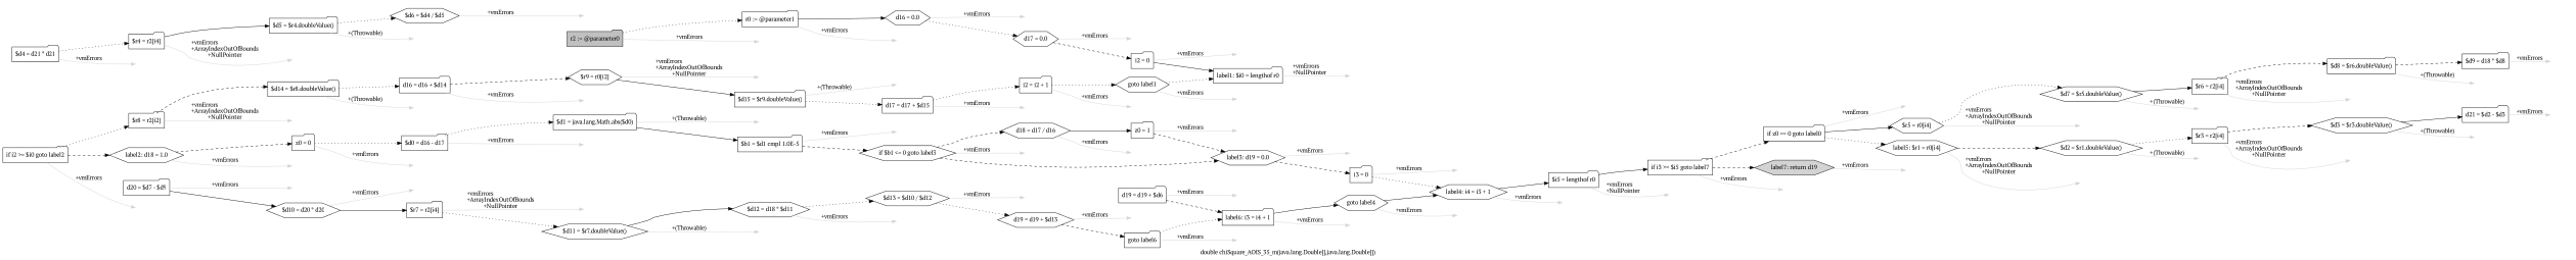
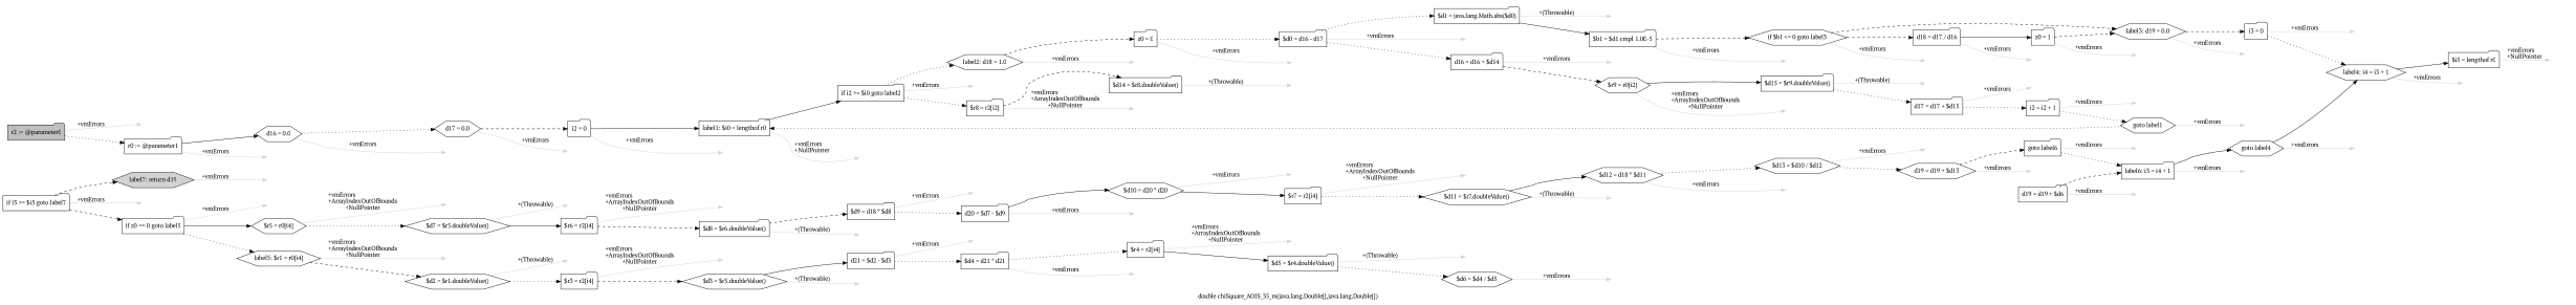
  digraph {
    fontname="PT Serif"
    label="double chiSquare_AOIS_35_m(java.lang.Double[],java.lang.Double[])"
    rankdir=LR
    node [fontname="PT Serif" shape=box style=invis]
    edge [color=black fontname="PT Serif"]
    n1 [fillcolor=gray label="r2 := @parameter0" shape=folder style=filled]
    n2 [label="r0 := @parameter1" shape=folder style=""]
    n3 [label=Esc]
    n4 [label="d16 = 0.0" shape=hexagon style=""]
    n5 [label=Esc]
    n6 [label="d17 = 0.0" shape=hexagon style=""]
    n7 [label=Esc]
    n8 [label="i2 = 0" shape=folder style=""]
    n9 [label=Esc]
    n10 [label="label1: $i0 = lengthof r0" shape=folder style=""]
    n11 [label=Esc]
    n12 [label="if i2 >= $i0 goto label2" shape=folder style=""]
    n13 [label=Esc]
    n14 [label="$r8 = r2[i2]" shape=folder style=""]
    n15 [label="label2: d18 = 1.0" shape=hexagon style=""]
    n16 [label=Esc]
    n17 [label="$d14 = $r8.doubleValue()" shape=folder style=""]
    n18 [label=Esc]
    n19 [label="z0 = 0" shape=folder style=""]
    n20 [label=Esc]
    n21 [label="d16 = d16 + $d14" shape=folder style=""]
    n22 [label=Esc]
    n23 [label="$d0 = d16 - d17" shape=folder style=""]
    n24 [label=Esc]
    n25 [label="$r9 = r0[i2]" shape=hexagon style=""]
    n26 [label=Esc]
    n27 [label="$d15 = $r9.doubleValue()" shape=folder style=""]
    n28 [label=Esc]
    n29 [label="d17 = d17 + $d15" shape=folder style=""]
    n30 [label=Esc]
    n31 [label="i2 = i2 + 1" shape=folder style=""]
    n32 [label=Esc]
    n33 [label="goto label1" shape=hexagon style=""]
    n34 [label=Esc]
    n35 [label=Esc]
    n36 [label="$d1 = java.lang.Math.abs($d0)" shape=folder style=""]
    n37 [label=Esc]
    n38 [label="$b1 = $d1 cmpl 1.0E-5" shape=folder style=""]
    n39 [label=Esc]
    n40 [label="if $b1 <= 0 goto label3" shape=hexagon style=""]
    n41 [label=Esc]
-   n42 [label="d18 = d17 / d16" shape=hexagon style=""]
+   n42 [label="d18 = d17 / d16" shape=folder style=""]
    n43 [label="label3: d19 = 0.0" shape=hexagon style=""]
    n44 [label=Esc]
    n45 [label="z0 = 1" shape=folder style=""]
    n46 [label=Esc]
    n47 [label="i3 = 0" shape=folder style=""]
    n48 [label=Esc]
    n49 [label=Esc]
    n50 [label="label4: i4 = i3 + 1" shape=hexagon style=""]
    n51 [label=Esc]
    n52 [label="$i5 = lengthof r0" shape=folder style=""]
    n53 [label=Esc]
    n54 [label="if i3 >= $i5 goto label7" shape=folder style=""]
    n55 [label=Esc]
-   n56 [label="if z0 == 0 goto label0" shape=folder style=""]
+   n56 [label="if z0 == 0 goto label5" shape=folder style=""]
    n57 [fillcolor=lightgray label="label7: return d19" shape=hexagon style=filled]
    n58 [label=Esc]
    n59 [label="$r5 = r0[i4]" shape=hexagon style=""]
    n60 [label="label5: $r1 = r0[i4]" shape=hexagon style=""]
    n61 [label=Esc]
    n62 [label=Esc]
    n63 [label="$d7 = $r5.doubleValue()" shape=hexagon style=""]
    n64 [label=Esc]
    n65 [label="$d2 = $r1.doubleValue()" shape=hexagon style=""]
    n66 [label=Esc]
    n67 [label="$r6 = r2[i4]" shape=folder style=""]
    n68 [label=Esc]
    n69 [label="$r3 = r2[i4]" shape=folder style=""]
    n70 [label=Esc]
    n71 [label="$d8 = $r6.doubleValue()" shape=folder style=""]
    n72 [label=Esc]
    n73 [label="$d9 = d18 * $d8" shape=folder style=""]
    n74 [label=Esc]
    n75 [label="d20 = $d7 - $d9" shape=folder style=""]
    n76 [label=Esc]
    n77 [label="$d10 = d20 * d20" shape=hexagon style=""]
    n78 [label=Esc]
    n79 [label="$r7 = r2[i4]" shape=folder style=""]
    n80 [label=Esc]
    n81 [label="$d11 = $r7.doubleValue()" shape=hexagon style=""]
    n82 [label=Esc]
    n83 [label="$d12 = d18 * $d11" shape=hexagon style=""]
    n84 [label=Esc]
    n85 [label="$d13 = $d10 / $d12" shape=hexagon style=""]
    n86 [label=Esc]
    n87 [label="d19 = d19 + $d13" shape=hexagon style=""]
    n88 [label=Esc]
    n89 [label="goto label6" shape=folder style=""]
    n90 [label=Esc]
    n91 [label="label6: i3 = i4 + 1" shape=folder style=""]
    n92 [label=Esc]
    n93 [label="goto label4" shape=hexagon style=""]
    n94 [label=Esc]
    n95 [label=Esc]
    n96 [label="$d3 = $r3.doubleValue()" shape=hexagon style=""]
    n97 [label=Esc]
    n98 [label="d21 = $d2 - $d3" shape=folder style=""]
    n99 [label=Esc]
    n100 [label="$d4 = d21 * d21" shape=folder style=""]
    n101 [label=Esc]
    n102 [label="$r4 = r2[i4]" shape=folder style=""]
    n103 [label=Esc]
    n104 [label="$d5 = $r4.doubleValue()" shape=folder style=""]
    n105 [label=Esc]
    n106 [label="$d6 = $d4 / $d5" shape=hexagon style=""]
    n107 [label=Esc]
    n108 [label=Esc]
    n109 [label="d19 = d19 + $d6" shape=folder style=""]
    n110 [label=Esc]
    n1 -> n2 [style=dotted]
    n1 -> n3 [color=lightgray label="\l+vmErrors"]
    n2 -> n4 [style=solid]
    n2 -> n5 [color=lightgray label="\l+vmErrors"]
    n4 -> n6 [style=dotted]
    n4 -> n7 [color=lightgray label="\l+vmErrors"]
    n6 -> n8 [style=dashed]
    n6 -> n9 [color=lightgray label="\l+vmErrors"]
    n8 -> n10 [style=solid]
    n8 -> n11 [color=lightgray label="\l+vmErrors"]
+   n10 -> n12 [style=solid]
    n10 -> n13 [color=lightgray label="\l+vmErrors\l+NullPointer"]
    n12 -> n14 [style=dotted]
-   n12 -> n15 [style=dashed]
+   n12 -> n15 [style=dotted]
    n12 -> n16 [color=lightgray label="\l+vmErrors"]
    n14 -> n17 [style=dashed]
    n14 -> n18 [color=lightgray label="\l+vmErrors\l+ArrayIndexOutOfBounds\l+NullPointer"]
    n15 -> n19 [style=dashed]
    n15 -> n20 [color=lightgray label="\l+vmErrors"]
-   n17 -> n21 [style=dotted]
+   n23 -> n21 [style=dotted]
    n17 -> n22 [color=lightgray label="\l+(Throwable)"]
    n19 -> n23 [style=dotted]
    n19 -> n24 [color=lightgray label="\l+vmErrors"]
    n21 -> n25 [style=dashed]
    n21 -> n26 [color=lightgray label="\l+vmErrors"]
    n23 -> n36 [style=dotted]
    n23 -> n37 [color=lightgray label="\l+vmErrors"]
    n25 -> n27 [style=solid]
    n25 -> n28 [color=lightgray label="\l+vmErrors\l+ArrayIndexOutOfBounds\l+NullPointer"]
    n27 -> n29 [style=dotted]
    n27 -> n30 [color=lightgray label="\l+(Throwable)"]
    n29 -> n31 [style=dotted]
    n29 -> n32 [color=lightgray label="\l+vmErrors"]
    n31 -> n33 [style=dotted]
    n31 -> n34 [color=lightgray label="\l+vmErrors"]
    n33 -> n10 [style=dotted]
    n33 -> n35 [color=lightgray label="\l+vmErrors"]
    n36 -> n38 [style=solid]
    n36 -> n39 [color=lightgray label="\l+(Throwable)"]
    n38 -> n40 [style=dashed]
    n38 -> n41 [color=lightgray label="\l+vmErrors"]
    n40 -> n42 [style=dashed]
    n40 -> n43 [style=dashed]
    n40 -> n44 [color=lightgray label="\l+vmErrors"]
    n42 -> n45 [style=solid]
    n42 -> n46 [color=lightgray label="\l+vmErrors"]
    n43 -> n47 [style=dashed]
    n43 -> n48 [color=lightgray label="\l+vmErrors"]
    n45 -> n43 [style=dashed]
    n45 -> n49 [color=lightgray label="\l+vmErrors"]
    n47 -> n50 [style=dotted]
    n47 -> n51 [color=lightgray label="\l+vmErrors"]
    n50 -> n52 [style=solid]
    n50 -> n53 [color=lightgray label="\l+vmErrors"]
-   n52 -> n54 [style=solid]
    n52 -> n55 [color=lightgray label="\l+vmErrors\l+NullPointer"]
    n54 -> n56 [style=dashed]
    n54 -> n57 [style=dashed]
    n54 -> n58 [color=lightgray label="\l+vmErrors"]
    n56 -> n59 [style=solid]
    n56 -> n60 [style=dotted]
    n56 -> n61 [color=lightgray label="\l+vmErrors"]
    n57 -> n62 [color=lightgray label="\l+vmErrors"]
    n59 -> n63 [style=dotted]
    n59 -> n64 [color=lightgray label="\l+vmErrors\l+ArrayIndexOutOfBounds\l+NullPointer"]
    n60 -> n65 [style=dashed]
    n60 -> n66 [color=lightgray label="\l+vmErrors\l+ArrayIndexOutOfBounds\l+NullPointer"]
    n63 -> n67 [style=solid]
    n63 -> n68 [color=lightgray label="\l+(Throwable)"]
    n65 -> n69 [style=dotted]
    n65 -> n70 [color=lightgray label="\l+(Throwable)"]
    n67 -> n71 [style=dashed]
    n67 -> n72 [color=lightgray label="\l+vmErrors\l+ArrayIndexOutOfBounds\l+NullPointer"]
    n69 -> n96 [style=dashed]
    n69 -> n97 [color=lightgray label="\l+vmErrors\l+ArrayIndexOutOfBounds\l+NullPointer"]
    n71 -> n73 [style=dashed]
    n71 -> n74 [color=lightgray label="\l+(Throwable)"]
+   n73 -> n75 [style=dotted]
    n73 -> n76 [color=lightgray label="\l+vmErrors"]
    n75 -> n77 [style=solid]
    n75 -> n78 [color=lightgray label="\l+vmErrors"]
    n77 -> n79 [style=solid]
    n77 -> n80 [color=lightgray label="\l+vmErrors"]
    n79 -> n81 [style=dotted]
    n79 -> n82 [color=lightgray label="\l+vmErrors\l+ArrayIndexOutOfBounds\l+NullPointer"]
    n81 -> n83 [style=solid]
    n81 -> n84 [color=lightgray label="\l+(Throwable)"]
    n83 -> n85 [style=dotted]
    n83 -> n86 [color=lightgray label="\l+vmErrors"]
    n85 -> n87 [style=dotted]
    n85 -> n88 [color=lightgray label="\l+vmErrors"]
    n87 -> n89 [style=dashed]
    n87 -> n90 [color=lightgray label="\l+vmErrors"]
    n89 -> n91 [style=dotted]
    n89 -> n92 [color=lightgray label="\l+vmErrors"]
    n91 -> n93 [style=solid]
    n91 -> n94 [color=lightgray label="\l+vmErrors"]
    n93 -> n50 [style=solid]
    n93 -> n95 [color=lightgray label="\l+vmErrors"]
    n96 -> n98 [style=solid]
    n96 -> n99 [color=lightgray label="\l+(Throwable)"]
+   n98 -> n100 [style=dotted]
    n98 -> n101 [color=lightgray label="\l+vmErrors"]
    n100 -> n102 [style=dotted]
    n100 -> n103 [color=lightgray label="\l+vmErrors"]
    n102 -> n104 [style=solid]
    n102 -> n105 [color=lightgray label="\l+vmErrors\l+ArrayIndexOutOfBounds\l+NullPointer"]
    n104 -> n106 [style=dotted]
    n104 -> n107 [color=lightgray label="\l+(Throwable)"]
    n106 -> n108 [color=lightgray label="\l+vmErrors"]
    n109 -> n91 [style=dashed]
    n109 -> n110 [color=lightgray label="\l+vmErrors"]
  }
